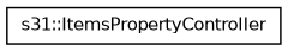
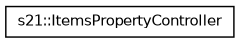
  digraph {
    rankdir=TB
-   n1 [color=black fillcolor=white fontname=Helvetica fontsize=10 height=0.2 label="s31::ItemsPropertyController" shape=record style=filled width=0.4]
+   n1 [color=black fillcolor=white fontname=Helvetica fontsize=10 height=0.2 label="s21::ItemsPropertyController" shape=record style=filled width=0.4]
  }
